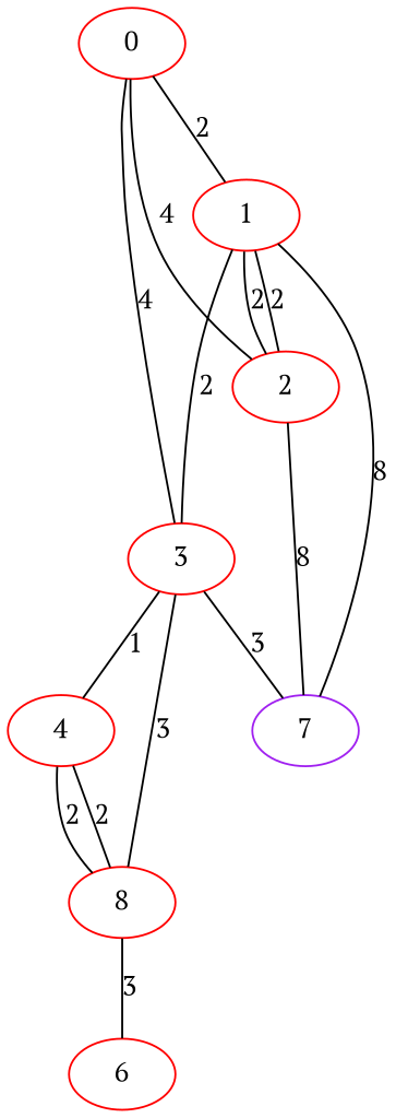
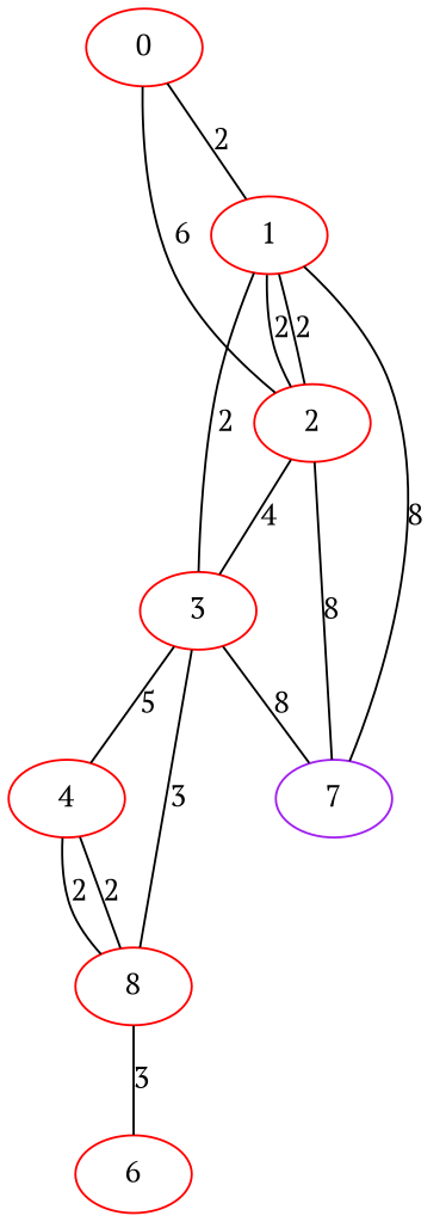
  graph {
    fontname="PT Serif"
    node [color=red fontname="PT Serif" weight=1]
    edge [fontname="PT Serif"]
    0
    1
    2
    3
    7 [color=purple weight=4]
    4
    n7 [label=8]
    6
    0 -- 1 [label=2]
-   0 -- 2 [label=4]
+   0 -- 2 [label=6]
    1 -- 2 [label=2]
    1 -- 2 [label=2]
    1 -- 3 [label=2]
    1 -- 7 [label=8]
-   0 -- 3 [label=4]
+   2 -- 3 [label=4]
    2 -- 7 [label=8]
-   3 -- 7 [label=3]
-   3 -- 4 [label=1]
+   3 -- 7 [label=8]
+   3 -- 4 [label=5]
    3 -- n7 [label=3]
    4 -- n7 [label=2]
    4 -- n7 [label=2]
    n7 -- 6 [label=3]
  }
